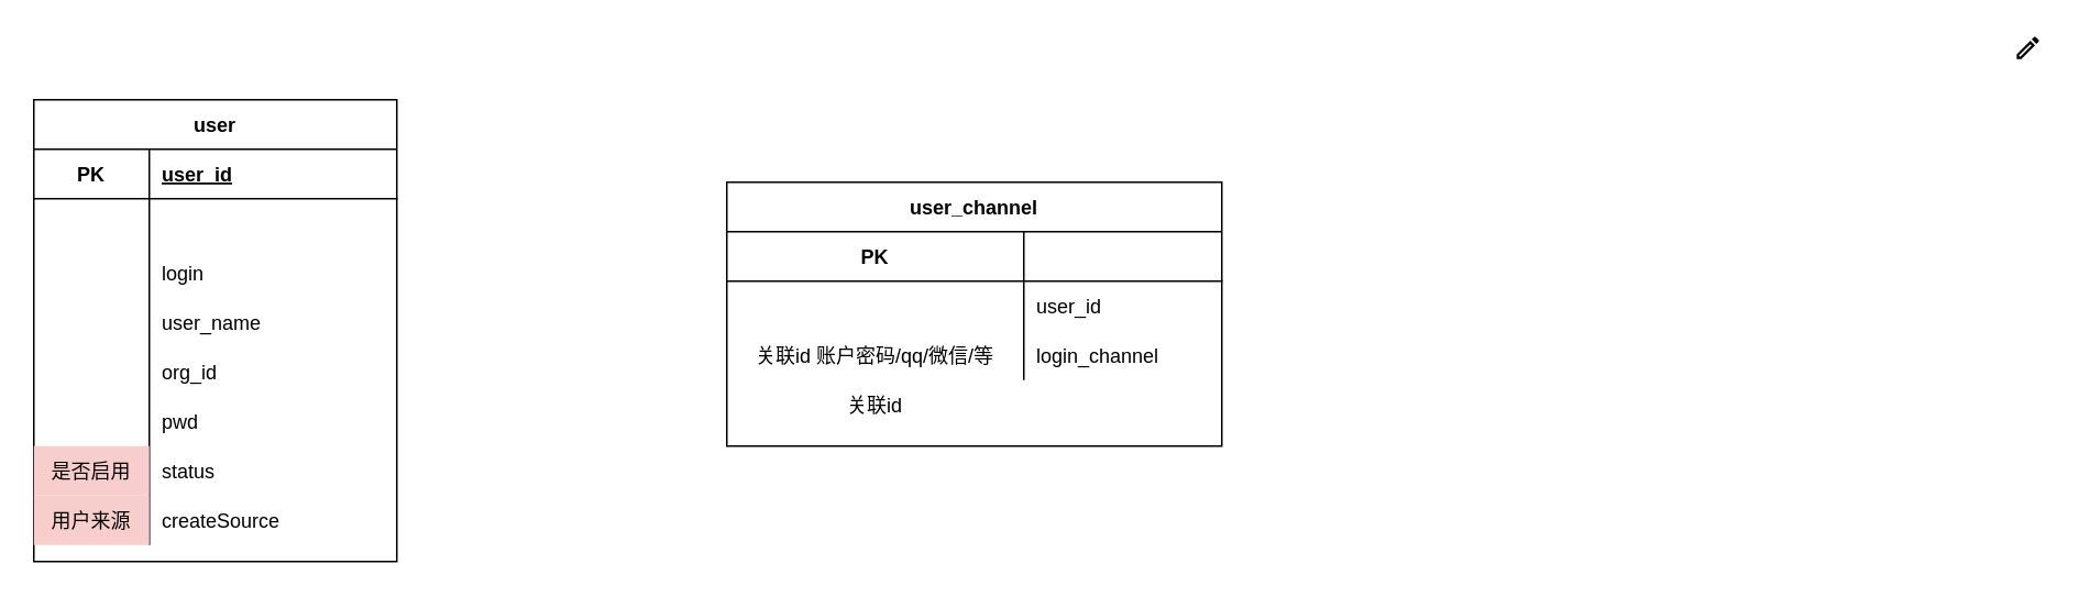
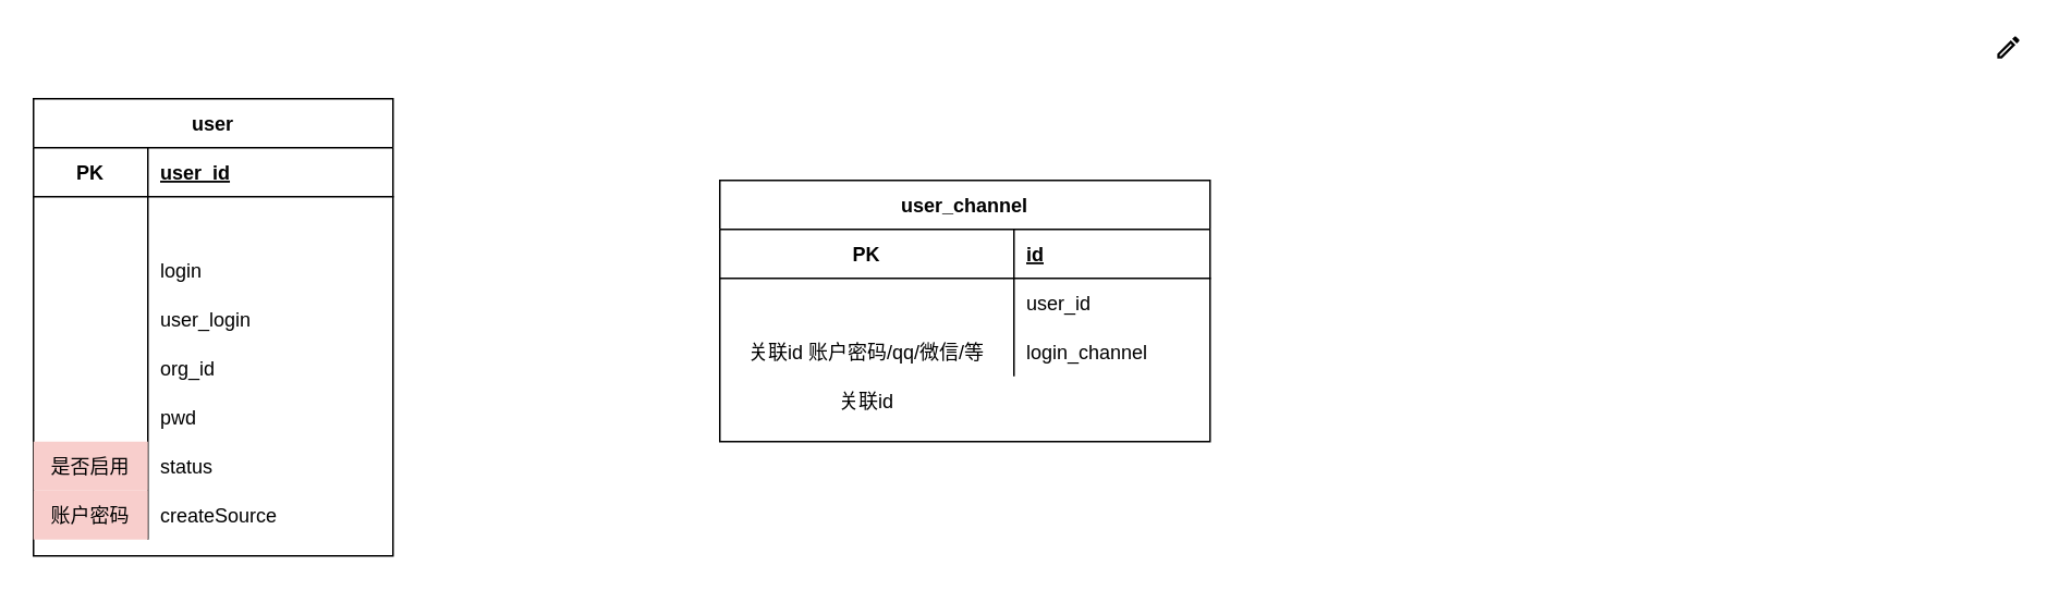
  <mxCell id="0" />
  <mxCell id="1" parent="0" />
  <mxCell id="2" value="user" style="shape=table;startSize=30;container=1;collapsible=1;childLayout=tableLayout;fixedRows=1;rowLines=0;fontStyle=1;align=center;resizeLast=1;" vertex="1" parent="1"><mxGeometry x="20" y="60" width="220" height="280" as="geometry" /></mxCell>
  <mxCell id="3" value="" style="shape=partialRectangle;collapsible=0;dropTarget=0;pointerEvents=0;fillColor=none;top=0;left=0;bottom=1;right=0;points=[[0,0.5],[1,0.5]];portConstraint=eastwest;" vertex="1" parent="2"><mxGeometry y="30" width="220" height="30" as="geometry" /></mxCell>
  <mxCell id="4" value="PK" style="shape=partialRectangle;connectable=0;fillColor=none;top=0;left=0;bottom=0;right=0;fontStyle=1;overflow=hidden;" vertex="1" parent="3"><mxGeometry width="70" height="30" as="geometry"><mxRectangle width="70" height="30" as="alternateBounds" /></mxGeometry></mxCell>
  <mxCell id="5" value="user_id" style="shape=partialRectangle;connectable=0;fillColor=none;top=0;left=0;bottom=0;right=0;align=left;spacingLeft=6;fontStyle=5;overflow=hidden;" vertex="1" parent="3"><mxGeometry x="70" width="150" height="30" as="geometry"><mxRectangle width="150" height="30" as="alternateBounds" /></mxGeometry></mxCell>
  <mxCell id="6" value="" style="shape=partialRectangle;collapsible=0;dropTarget=0;pointerEvents=0;fillColor=none;top=0;left=0;bottom=0;right=0;points=[[0,0.5],[1,0.5]];portConstraint=eastwest;" vertex="1" parent="2"><mxGeometry y="60" width="220" height="30" as="geometry" /></mxCell>
  <mxCell id="7" value="" style="shape=partialRectangle;connectable=0;fillColor=none;top=0;left=0;bottom=0;right=0;editable=1;overflow=hidden;" vertex="1" parent="6"><mxGeometry width="70" height="30" as="geometry"><mxRectangle width="70" height="30" as="alternateBounds" /></mxGeometry></mxCell>
  <mxCell id="8" value="" style="shape=partialRectangle;collapsible=0;dropTarget=0;pointerEvents=0;fillColor=none;top=0;left=0;bottom=0;right=0;points=[[0,0.5],[1,0.5]];portConstraint=eastwest;" vertex="1" parent="2"><mxGeometry y="90" width="220" height="30" as="geometry" /></mxCell>
  <mxCell id="9" value="" style="shape=partialRectangle;connectable=0;fillColor=none;top=0;left=0;bottom=0;right=0;editable=1;overflow=hidden;" vertex="1" parent="8"><mxGeometry width="70" height="30" as="geometry"><mxRectangle width="70" height="30" as="alternateBounds" /></mxGeometry></mxCell>
  <mxCell id="10" value="login" style="shape=partialRectangle;connectable=0;fillColor=none;top=0;left=0;bottom=0;right=0;align=left;spacingLeft=6;overflow=hidden;" vertex="1" parent="8"><mxGeometry x="70" width="150" height="30" as="geometry"><mxRectangle width="150" height="30" as="alternateBounds" /></mxGeometry></mxCell>
  <mxCell id="11" value="" style="shape=partialRectangle;collapsible=0;dropTarget=0;pointerEvents=0;fillColor=none;top=0;left=0;bottom=0;right=0;points=[[0,0.5],[1,0.5]];portConstraint=eastwest;" vertex="1" parent="2"><mxGeometry y="120" width="220" height="30" as="geometry" /></mxCell>
  <mxCell id="12" value="" style="shape=partialRectangle;connectable=0;fillColor=none;top=0;left=0;bottom=0;right=0;editable=1;overflow=hidden;" vertex="1" parent="11"><mxGeometry width="70" height="30" as="geometry"><mxRectangle width="70" height="30" as="alternateBounds" /></mxGeometry></mxCell>
- <mxCell id="13" value="user_name" style="shape=partialRectangle;connectable=0;fillColor=none;top=0;left=0;bottom=0;right=0;align=left;spacingLeft=6;overflow=hidden;" vertex="1" parent="11"><mxGeometry x="70" width="150" height="30" as="geometry"><mxRectangle width="150" height="30" as="alternateBounds" /></mxGeometry></mxCell>
+ <mxCell id="13" value="user_login" style="shape=partialRectangle;connectable=0;fillColor=none;top=0;left=0;bottom=0;right=0;align=left;spacingLeft=6;overflow=hidden;" vertex="1" parent="11"><mxGeometry x="70" width="150" height="30" as="geometry"><mxRectangle width="150" height="30" as="alternateBounds" /></mxGeometry></mxCell>
  <mxCell id="14" value="" style="shape=partialRectangle;collapsible=0;dropTarget=0;pointerEvents=0;fillColor=none;top=0;left=0;bottom=0;right=0;points=[[0,0.5],[1,0.5]];portConstraint=eastwest;" vertex="1" parent="2"><mxGeometry y="150" width="220" height="30" as="geometry" /></mxCell>
  <mxCell id="15" value="" style="shape=partialRectangle;connectable=0;fillColor=none;top=0;left=0;bottom=0;right=0;editable=1;overflow=hidden;" vertex="1" parent="14"><mxGeometry width="70" height="30" as="geometry"><mxRectangle width="70" height="30" as="alternateBounds" /></mxGeometry></mxCell>
  <mxCell id="16" value="org_id" style="shape=partialRectangle;connectable=0;fillColor=none;top=0;left=0;bottom=0;right=0;align=left;spacingLeft=6;overflow=hidden;" vertex="1" parent="14"><mxGeometry x="70" width="150" height="30" as="geometry"><mxRectangle width="150" height="30" as="alternateBounds" /></mxGeometry></mxCell>
  <mxCell id="17" value="" style="shape=partialRectangle;collapsible=0;dropTarget=0;pointerEvents=0;fillColor=none;top=0;left=0;bottom=0;right=0;points=[[0,0.5],[1,0.5]];portConstraint=eastwest;" vertex="1" parent="2"><mxGeometry y="180" width="220" height="30" as="geometry" /></mxCell>
  <mxCell id="18" value="" style="shape=partialRectangle;connectable=0;fillColor=none;top=0;left=0;bottom=0;right=0;editable=1;overflow=hidden;" vertex="1" parent="17"><mxGeometry width="70" height="30" as="geometry"><mxRectangle width="70" height="30" as="alternateBounds" /></mxGeometry></mxCell>
  <mxCell id="19" value="pwd" style="shape=partialRectangle;connectable=0;fillColor=none;top=0;left=0;bottom=0;right=0;align=left;spacingLeft=6;overflow=hidden;" vertex="1" parent="17"><mxGeometry x="70" width="150" height="30" as="geometry"><mxRectangle width="150" height="30" as="alternateBounds" /></mxGeometry></mxCell>
  <mxCell id="20" value="" style="shape=partialRectangle;collapsible=0;dropTarget=0;pointerEvents=0;fillColor=none;top=0;left=0;bottom=0;right=0;points=[[0,0.5],[1,0.5]];portConstraint=eastwest;" vertex="1" parent="2"><mxGeometry y="210" width="220" height="30" as="geometry" /></mxCell>
  <mxCell id="21" value="是否启用" style="shape=partialRectangle;connectable=0;fillColor=#f8cecc;top=0;left=0;bottom=0;right=0;editable=1;overflow=hidden;strokeColor=#b85450;" vertex="1" parent="20"><mxGeometry width="70" height="30" as="geometry"><mxRectangle width="70" height="30" as="alternateBounds" /></mxGeometry></mxCell>
  <mxCell id="22" value="status" style="shape=partialRectangle;connectable=0;fillColor=none;top=0;left=0;bottom=0;right=0;align=left;spacingLeft=6;overflow=hidden;" vertex="1" parent="20"><mxGeometry x="70" width="150" height="30" as="geometry"><mxRectangle width="150" height="30" as="alternateBounds" /></mxGeometry></mxCell>
  <mxCell id="23" value="" style="shape=partialRectangle;collapsible=0;dropTarget=0;pointerEvents=0;fillColor=none;top=0;left=0;bottom=0;right=0;points=[[0,0.5],[1,0.5]];portConstraint=eastwest;" vertex="1" parent="2"><mxGeometry y="240" width="220" height="30" as="geometry" /></mxCell>
- <mxCell id="24" value="用户来源" style="shape=partialRectangle;connectable=0;fillColor=#f8cecc;top=0;left=0;bottom=0;right=0;editable=1;overflow=hidden;strokeColor=#b85450;" vertex="1" parent="23"><mxGeometry width="70" height="30" as="geometry"><mxRectangle width="70" height="30" as="alternateBounds" /></mxGeometry></mxCell>
+ <mxCell id="24" value="账户密码" style="shape=partialRectangle;connectable=0;fillColor=#f8cecc;top=0;left=0;bottom=0;right=0;editable=1;overflow=hidden;strokeColor=#b85450;" vertex="1" parent="23"><mxGeometry width="70" height="30" as="geometry"><mxRectangle width="70" height="30" as="alternateBounds" /></mxGeometry></mxCell>
  <mxCell id="25" value="createSource" style="shape=partialRectangle;connectable=0;fillColor=none;top=0;left=0;bottom=0;right=0;align=left;spacingLeft=6;overflow=hidden;" vertex="1" parent="23"><mxGeometry x="70" width="150" height="30" as="geometry"><mxRectangle width="150" height="30" as="alternateBounds" /></mxGeometry></mxCell>
  <mxCell id="26" value="user_channel" style="shape=table;startSize=30;container=1;collapsible=1;childLayout=tableLayout;fixedRows=1;rowLines=0;fontStyle=1;align=center;resizeLast=1;" vertex="1" parent="1"><mxGeometry x="440" y="110" width="300" height="160" as="geometry" /></mxCell>
  <mxCell id="27" value="" style="shape=partialRectangle;collapsible=0;dropTarget=0;pointerEvents=0;fillColor=none;top=0;left=0;bottom=1;right=0;points=[[0,0.5],[1,0.5]];portConstraint=eastwest;" vertex="1" parent="26"><mxGeometry y="30" width="300" height="30" as="geometry" /></mxCell>
  <mxCell id="28" value="PK" style="shape=partialRectangle;connectable=0;fillColor=none;top=0;left=0;bottom=0;right=0;fontStyle=1;overflow=hidden;" vertex="1" parent="27"><mxGeometry width="180" height="30" as="geometry"><mxRectangle width="180" height="30" as="alternateBounds" /></mxGeometry></mxCell>
+ <mxCell id="29" value="id" style="shape=partialRectangle;connectable=0;fillColor=none;top=0;left=0;bottom=0;right=0;align=left;spacingLeft=6;fontStyle=5;overflow=hidden;" vertex="1" parent="27"><mxGeometry x="180" width="120" height="30" as="geometry"><mxRectangle width="120" height="30" as="alternateBounds" /></mxGeometry></mxCell>
  <mxCell id="30" value="" style="shape=partialRectangle;collapsible=0;dropTarget=0;pointerEvents=0;fillColor=none;top=0;left=0;bottom=0;right=0;points=[[0,0.5],[1,0.5]];portConstraint=eastwest;" vertex="1" parent="26"><mxGeometry y="60" width="300" height="30" as="geometry" /></mxCell>
  <mxCell id="31" value="" style="shape=partialRectangle;connectable=0;fillColor=none;top=0;left=0;bottom=0;right=0;editable=1;overflow=hidden;" vertex="1" parent="30"><mxGeometry width="180" height="30" as="geometry"><mxRectangle width="180" height="30" as="alternateBounds" /></mxGeometry></mxCell>
  <mxCell id="32" value="user_id" style="shape=partialRectangle;connectable=0;fillColor=none;top=0;left=0;bottom=0;right=0;align=left;spacingLeft=6;overflow=hidden;" vertex="1" parent="30"><mxGeometry x="180" width="120" height="30" as="geometry"><mxRectangle width="120" height="30" as="alternateBounds" /></mxGeometry></mxCell>
  <mxCell id="33" value="" style="shape=partialRectangle;collapsible=0;dropTarget=0;pointerEvents=0;fillColor=none;top=0;left=0;bottom=0;right=0;points=[[0,0.5],[1,0.5]];portConstraint=eastwest;" vertex="1" parent="26"><mxGeometry y="90" width="300" height="30" as="geometry" /></mxCell>
  <mxCell id="34" value="关联id 账户密码/qq/微信/等" style="shape=partialRectangle;connectable=0;fillColor=none;top=0;left=0;bottom=0;right=0;editable=1;overflow=hidden;" vertex="1" parent="33"><mxGeometry width="180" height="30" as="geometry"><mxRectangle width="180" height="30" as="alternateBounds" /></mxGeometry></mxCell>
  <mxCell id="35" value="login_channel" style="shape=partialRectangle;connectable=0;fillColor=none;top=0;left=0;bottom=0;right=0;align=left;spacingLeft=6;overflow=hidden;" vertex="1" parent="33"><mxGeometry x="180" width="120" height="30" as="geometry"><mxRectangle width="120" height="30" as="alternateBounds" /></mxGeometry></mxCell>
  <mxCell id="36" value="" style="shape=partialRectangle;collapsible=0;dropTarget=0;pointerEvents=0;fillColor=none;top=0;left=0;bottom=0;right=0;points=[[0,0.5],[1,0.5]];portConstraint=eastwest;" vertex="1" parent="26"><mxGeometry y="120" width="300" height="30" as="geometry" /></mxCell>
  <mxCell id="37" value="关联id" style="shape=partialRectangle;connectable=0;fillColor=none;top=0;left=0;bottom=0;right=0;editable=1;overflow=hidden;" vertex="1" parent="36"><mxGeometry width="180" height="30" as="geometry"><mxRectangle width="180" height="30" as="alternateBounds" /></mxGeometry></mxCell>
  <mxCell id="38" value="" style="shape=image;verticalLabelPosition=bottom;labelBackgroundColor=#ffffff;verticalAlign=top;aspect=fixed;imageAspect=0;image=data:image/svg+xml,PHN2ZyB4bWxucz0iaHR0cDovL3d3dy53My5vcmcvMjAwMC9zdmciIGhlaWdodD0iMThweCIgdmlld0JveD0iMCAwIDI0IDI0IiB3aWR0aD0iMThweCIgZmlsbD0iIzAwMDAwMCI+PHBhdGggZD0iTTAgMGgyNHYyNEgwVjB6IiBmaWxsPSJub25lIi8+PHBhdGggZD0iTTE0LjA2IDkuMDJsLjkyLjkyTDUuOTIgMTlINXYtLjkybDkuMDYtOS4wNk0xNy42NiAzYy0uMjUgMC0uNTEuMS0uNy4yOWwtMS44MyAxLjgzIDMuNzUgMy43NSAxLjgzLTEuODNjLjM5LS4zOS4zOS0xLjAyIDAtMS40MWwtMi4zNC0yLjM0Yy0uMi0uMi0uNDUtLjI5LS43MS0uMjl6bS0zLjYgMy4xOUwzIDE3LjI1VjIxaDMuNzVMMTcuODEgOS45NGwtMy43NS0zLjc1eiIvPjwvc3ZnPg==;" vertex="1" parent="1"><mxGeometry x="1220" y="20" width="18" height="18" as="geometry" /></mxCell>
